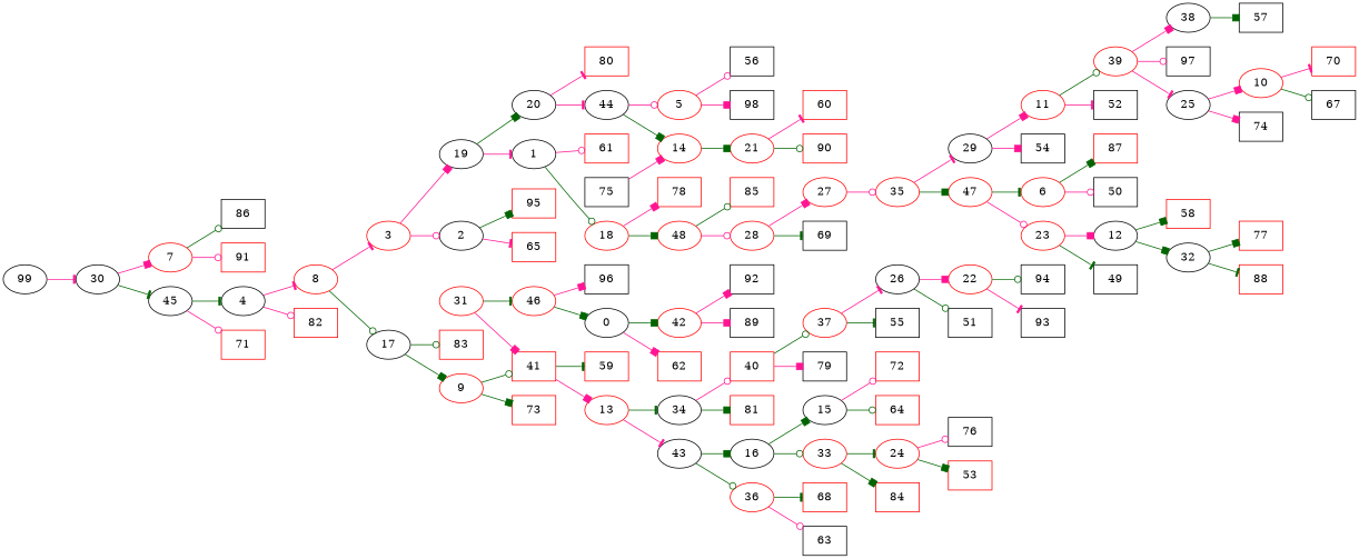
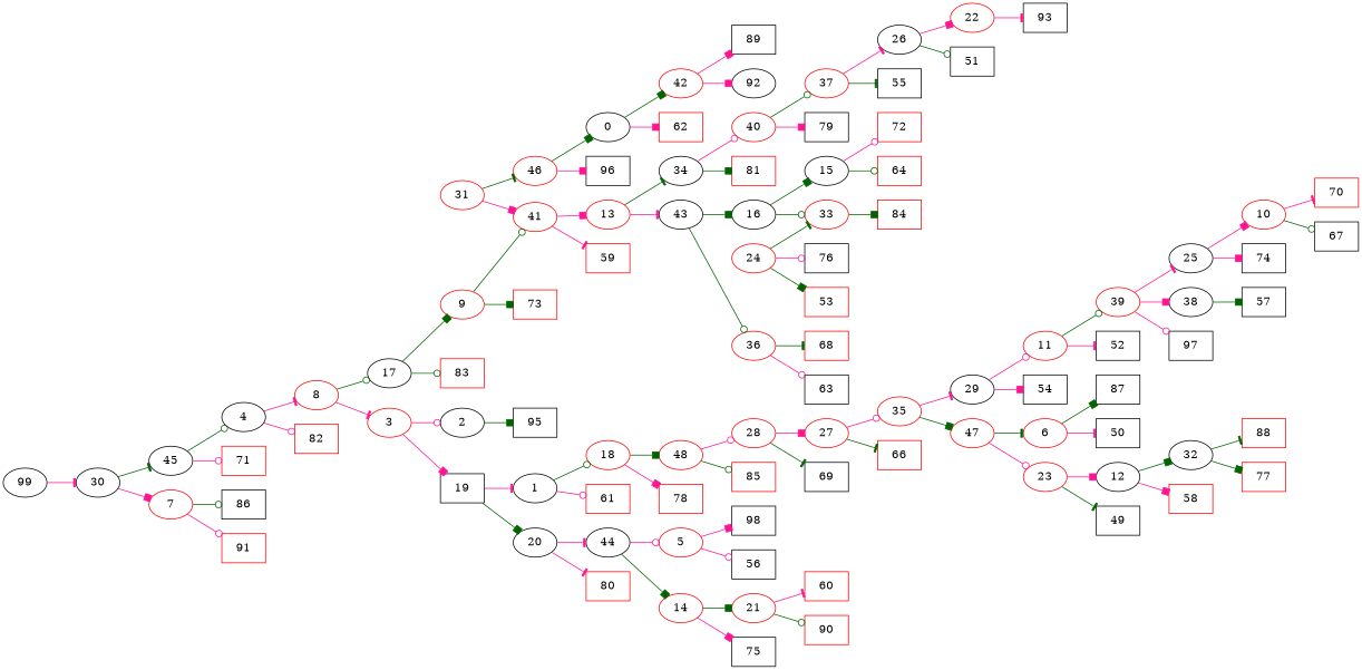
  digraph {
    rankdir=LR
    node [color=red]
    edge [arrowhead=box color=deeppink]
    n1 [color=black label=0]
    n2 [label=42]
    n3 [label=62 shape=box]
    n4 [color=black label=89 shape=box]
-   n5 [color=black label=92 shape=box]
+   n5 [color=black label=92 shape=ellipse]
    n6 [color=black label=1]
    n7 [label=18]
    n8 [label=61 shape=box]
    n9 [label=48]
    n10 [label=78 shape=box]
    n11 [color=black label=2]
-   n12 [label=95 shape=box]
-   n13 [label=65 shape=box]
+   n12 [color=black label=95 shape=box]
    n14 [label=3]
-   n15 [color=black label=19]
+   n15 [color=black label=19 shape=box]
    n16 [color=black label=20]
    n17 [color=black label=4]
    n18 [label=8]
    n19 [label=82 shape=box]
    n20 [color=black label=17]
    n21 [label=5]
    n22 [color=black label=98 shape=box]
    n23 [color=black label=56 shape=box]
    n24 [label=6]
-   n25 [label=87 shape=box]
+   n25 [color=black label=87 shape=box]
    n26 [color=black label=50 shape=box]
    n27 [label=7]
    n28 [color=black label=86 shape=box]
    n29 [label=91 shape=box]
    n30 [label=9]
    n31 [label=83 shape=box]
    n32 [label=73 shape=box]
-   n33 [label=41 shape=box]
+   n33 [label=41]
    n34 [label=31]
    n35 [label=46]
    n36 [label=10]
    n37 [label=70 shape=box]
    n38 [color=black label=67 shape=box]
    n39 [label=11]
    n40 [label=39]
    n41 [color=black label=52 shape=box]
    n42 [color=black label=25]
    n43 [color=black label=38]
    n44 [color=black label=97 shape=box]
    n45 [color=black label=12]
    n46 [color=black label=32]
    n47 [label=58 shape=box]
    n48 [label=88 shape=box]
    n49 [label=77 shape=box]
    n50 [label=13]
    n51 [color=black label=34]
    n52 [color=black label=43]
-   n53 [label=40 shape=box]
+   n53 [label=40]
    n54 [label=81 shape=box]
    n55 [color=black label=16]
    n56 [label=36]
    n57 [label=14]
    n58 [label=21]
    n59 [color=black label=75 shape=box]
    n60 [label=60 shape=box]
    n61 [label=90 shape=box]
    n62 [color=black label=15]
    n63 [label=72 shape=box]
    n64 [label=64 shape=box]
    n65 [label=33]
    n66 [label=24]
    n67 [label=84 shape=box]
    n68 [label=28]
    n69 [label=85 shape=box]
    n70 [color=black label=44]
    n71 [label=80 shape=box]
    n72 [label=22]
-   n73 [color=black label=94 shape=box]
    n74 [color=black label=93 shape=box]
    n75 [label=23]
    n76 [color=black label=49 shape=box]
    n77 [color=black label=76 shape=box]
    n78 [label=53 shape=box]
    n79 [color=black label=74 shape=box]
    n80 [color=black label=26]
    n81 [color=black label=51 shape=box]
    n82 [label=27]
    n83 [label=35]
+   n84 [label=66 shape=box]
    n85 [color=black label=29]
    n86 [label=47]
    n87 [color=black label=69 shape=box]
    n88 [color=black label=54 shape=box]
    n89 [color=black label=30]
    n90 [color=black label=45]
    n91 [label=71 shape=box]
    n92 [label=59 shape=box]
    n93 [color=black label=96 shape=box]
    n94 [label=37]
    n95 [color=black label=79 shape=box]
    n96 [label=68 shape=box]
    n97 [color=black label=63 shape=box]
    n98 [color=black label=55 shape=box]
    n99 [color=black label=57 shape=box]
    n100 [color=black label=99]
    n1 -> n2 [color=darkgreen]
    n1 -> n3
    n2 -> n4
    n2 -> n5
    n6 -> n7 [arrowhead=odot color=darkgreen]
    n6 -> n8 [arrowhead=odot]
    n7 -> n9 [color=darkgreen]
    n7 -> n10
    n9 -> n68 [arrowhead=odot]
    n9 -> n69 [arrowhead=odot color=darkgreen]
    n11 -> n12 [color=darkgreen]
-   n11 -> n13 [arrowhead=tee]
    n14 -> n11 [arrowhead=odot]
    n14 -> n15
    n15 -> n6 [arrowhead=tee]
    n15 -> n16 [color=darkgreen]
    n16 -> n70 [arrowhead=tee]
    n16 -> n71 [arrowhead=tee]
    n17 -> n18 [arrowhead=tee]
    n17 -> n19 [arrowhead=odot]
    n18 -> n14 [arrowhead=tee]
    n18 -> n20 [arrowhead=odot color=darkgreen]
    n20 -> n30 [color=darkgreen]
    n20 -> n31 [arrowhead=odot color=darkgreen]
    n21 -> n22
    n21 -> n23 [arrowhead=odot]
    n24 -> n25 [color=darkgreen]
-   n24 -> n26 [arrowhead=odot]
+   n24 -> n26 [arrowhead=tee]
    n27 -> n28 [arrowhead=odot color=darkgreen]
    n27 -> n29 [arrowhead=odot]
    n30 -> n32 [color=darkgreen]
    n30 -> n33 [arrowhead=odot color=darkgreen]
    n33 -> n50
-   n33 -> n92 [arrowhead=tee color=darkgreen]
+   n33 -> n92 [arrowhead=tee]
    n34 -> n33
    n34 -> n35 [arrowhead=tee color=darkgreen]
    n35 -> n1 [color=darkgreen]
    n35 -> n93
    n36 -> n37 [arrowhead=tee]
    n36 -> n38 [arrowhead=odot color=darkgreen]
    n39 -> n40 [arrowhead=odot color=darkgreen]
    n39 -> n41 [arrowhead=tee]
    n40 -> n42 [arrowhead=tee]
    n40 -> n43
    n40 -> n44 [arrowhead=odot]
    n42 -> n36
    n42 -> n79
    n43 -> n99 [color=darkgreen]
    n45 -> n46 [color=darkgreen]
-   n45 -> n47 [color=darkgreen]
+   n45 -> n47
    n46 -> n48 [arrowhead=tee color=darkgreen]
    n46 -> n49 [color=darkgreen]
    n50 -> n51 [arrowhead=tee color=darkgreen]
    n50 -> n52 [arrowhead=tee]
    n51 -> n53 [arrowhead=odot]
    n51 -> n54 [color=darkgreen]
    n52 -> n55 [color=darkgreen]
    n52 -> n56 [arrowhead=odot color=darkgreen]
    n53 -> n94 [arrowhead=odot color=darkgreen]
    n53 -> n95
    n55 -> n62 [color=darkgreen]
    n55 -> n65 [arrowhead=odot color=darkgreen]
    n56 -> n96 [arrowhead=tee color=darkgreen]
    n56 -> n97 [arrowhead=odot]
    n57 -> n58 [color=darkgreen]
-   n59 -> n57
+   n57 -> n59
    n58 -> n60 [arrowhead=tee]
    n58 -> n61 [arrowhead=odot color=darkgreen]
    n62 -> n63 [arrowhead=odot]
    n62 -> n64 [arrowhead=odot color=darkgreen]
-   n65 -> n66 [arrowhead=tee color=darkgreen]
+   n66 -> n65 [arrowhead=tee color=darkgreen]
    n65 -> n67 [color=darkgreen]
    n66 -> n77 [arrowhead=odot]
    n66 -> n78 [color=darkgreen]
    n68 -> n82
    n68 -> n87 [arrowhead=tee color=darkgreen]
    n70 -> n21 [arrowhead=odot]
    n70 -> n57 [color=darkgreen]
-   n72 -> n73 [arrowhead=odot color=darkgreen]
    n72 -> n74 [arrowhead=tee]
    n75 -> n45
    n75 -> n76 [arrowhead=tee color=darkgreen]
    n80 -> n72
    n80 -> n81 [arrowhead=odot color=darkgreen]
    n82 -> n83 [arrowhead=odot]
+   n82 -> n84 [arrowhead=tee color=darkgreen]
    n83 -> n85 [arrowhead=tee]
    n83 -> n86 [color=darkgreen]
-   n85 -> n39
+   n85 -> n39 [arrowhead=odot]
    n85 -> n88
    n86 -> n24 [arrowhead=tee color=darkgreen]
    n86 -> n75 [arrowhead=odot]
    n89 -> n27
    n89 -> n90 [arrowhead=tee color=darkgreen]
-   n90 -> n17 [arrowhead=tee color=darkgreen]
+   n90 -> n17 [arrowhead=odot color=darkgreen]
    n90 -> n91 [arrowhead=odot]
    n94 -> n80 [arrowhead=tee]
    n94 -> n98 [arrowhead=tee color=darkgreen]
    n100 -> n89 [arrowhead=tee]
  }
